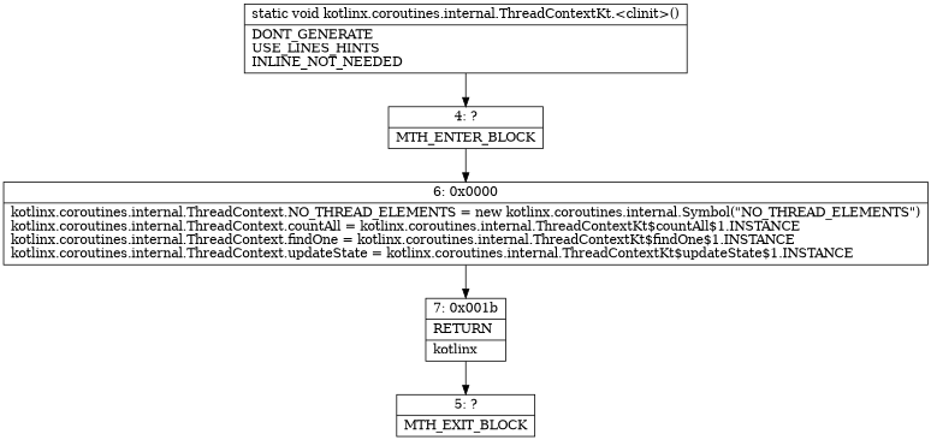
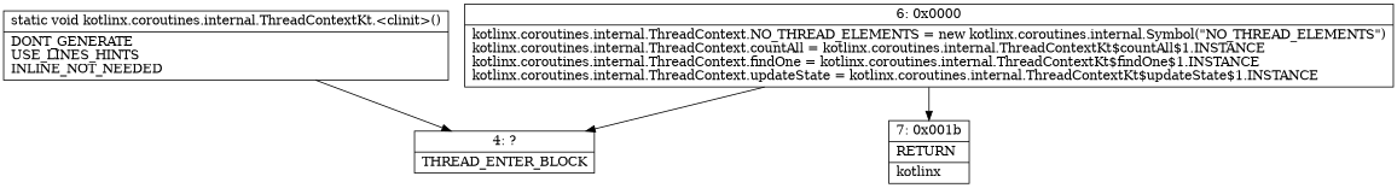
  digraph {
    node [shape=record]
-   n1 [label="{4\:\ ?|MTH_ENTER_BLOCK\l}"]
+   n1 [label="{4\:\ ?|THREAD_ENTER_BLOCK\l}"]
    n2 [label="{6\:\ 0x0000|kotlinx.coroutines.internal.ThreadContext.NO_THREAD_ELEMENTS = new kotlinx.coroutines.internal.Symbol(\"NO_THREAD_ELEMENTS\")\lkotlinx.coroutines.internal.ThreadContext.countAll = kotlinx.coroutines.internal.ThreadContextKt$countAll$1.INSTANCE\lkotlinx.coroutines.internal.ThreadContext.findOne = kotlinx.coroutines.internal.ThreadContextKt$findOne$1.INSTANCE\lkotlinx.coroutines.internal.ThreadContext.updateState = kotlinx.coroutines.internal.ThreadContextKt$updateState$1.INSTANCE\l}"]
    n3 [label="{7\:\ 0x001b|RETURN\l|kotlinx\l}"]
-   n4 [label="{5\:\ ?|MTH_EXIT_BLOCK\l}"]
    n5 [label="{static void kotlinx.coroutines.internal.ThreadContextKt.\<clinit\>()  | DONT_GENERATE\lUSE_LINES_HINTS\lINLINE_NOT_NEEDED\l}"]
-   n1 -> n2
+   n2 -> n1
    n2 -> n3
-   n3 -> n4
    n5 -> n1
  }
